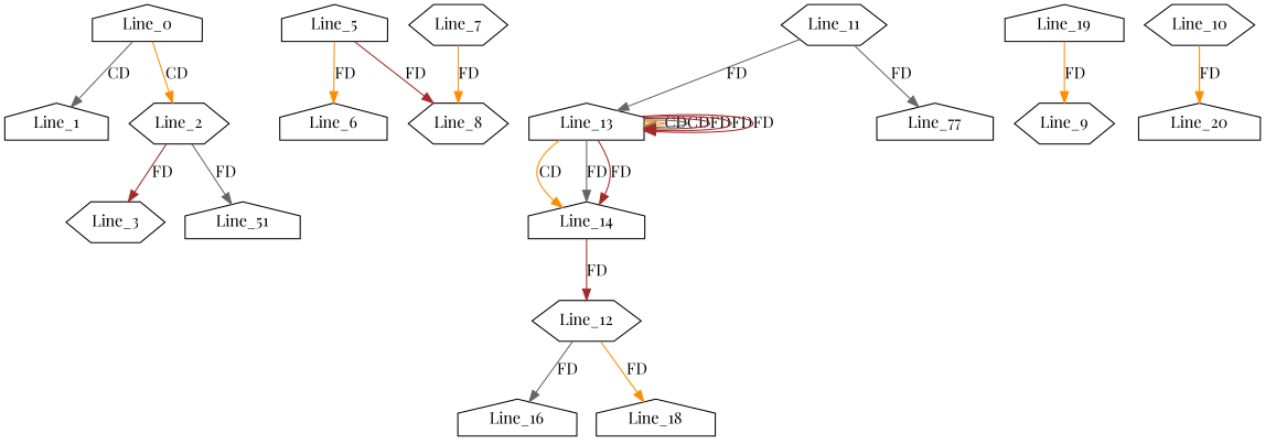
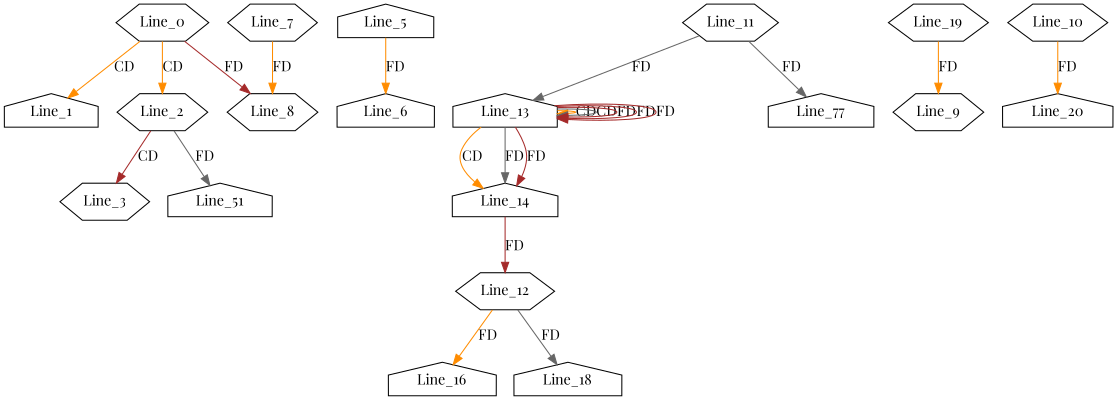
  digraph {
    fontname="Playfair Display"
    node [fontname="Playfair Display" shape=house]
    edge [color=gray40 fontname="Playfair Display"]
-   Line_0
+   Line_0 [shape=hexagon]
    Line_1
    Line_2 [shape=hexagon]
    Line_3 [shape=hexagon]
    n5 [label=Line_51]
    Line_5
    Line_6
    Line_8 [shape=hexagon]
    Line_7 [shape=hexagon]
    Line_13
    Line_14
    Line_12 [shape=hexagon]
    Line_11 [shape=hexagon]
    n14 [label=Line_77]
    Line_16
    Line_18
    Line_9 [shape=hexagon]
-   Line_19
+   Line_19 [shape=hexagon]
    Line_10 [shape=hexagon]
    Line_20
-   Line_0 -> Line_1 [label=CD]
+   Line_0 -> Line_1 [color=darkorange label=CD]
    Line_0 -> Line_2 [color=darkorange label=CD]
-   Line_2 -> Line_3 [color=brown label=FD]
+   Line_2 -> Line_3 [color=brown label=CD]
    Line_2 -> n5 [label=FD]
    Line_5 -> Line_6 [color=darkorange label=FD]
-   Line_5 -> Line_8 [color=brown label=FD]
+   Line_0 -> Line_8 [color=brown label=FD]
    Line_7 -> Line_8 [color=darkorange label=FD]
    Line_13 -> Line_13 [color=darkorange label=CD]
    Line_13 -> Line_13 [label=CD]
    Line_13 -> Line_13 [color=brown label=FD]
    Line_13 -> Line_13 [color=brown label=FD]
    Line_13 -> Line_13 [color=brown label=FD]
    Line_13 -> Line_14 [color=darkorange label=CD]
    Line_13 -> Line_14 [label=FD]
    Line_13 -> Line_14 [color=brown label=FD]
    Line_14 -> Line_12 [color=brown label=FD]
-   Line_12 -> Line_16 [label=FD]
-   Line_12 -> Line_18 [color=darkorange label=FD]
+   Line_12 -> Line_16 [color=darkorange label=FD]
+   Line_12 -> Line_18 [label=FD]
    Line_11 -> Line_13 [label=FD]
    Line_11 -> n14 [label=FD]
    Line_19 -> Line_9 [color=darkorange label=FD]
    Line_10 -> Line_20 [color=darkorange label=FD]
  }
